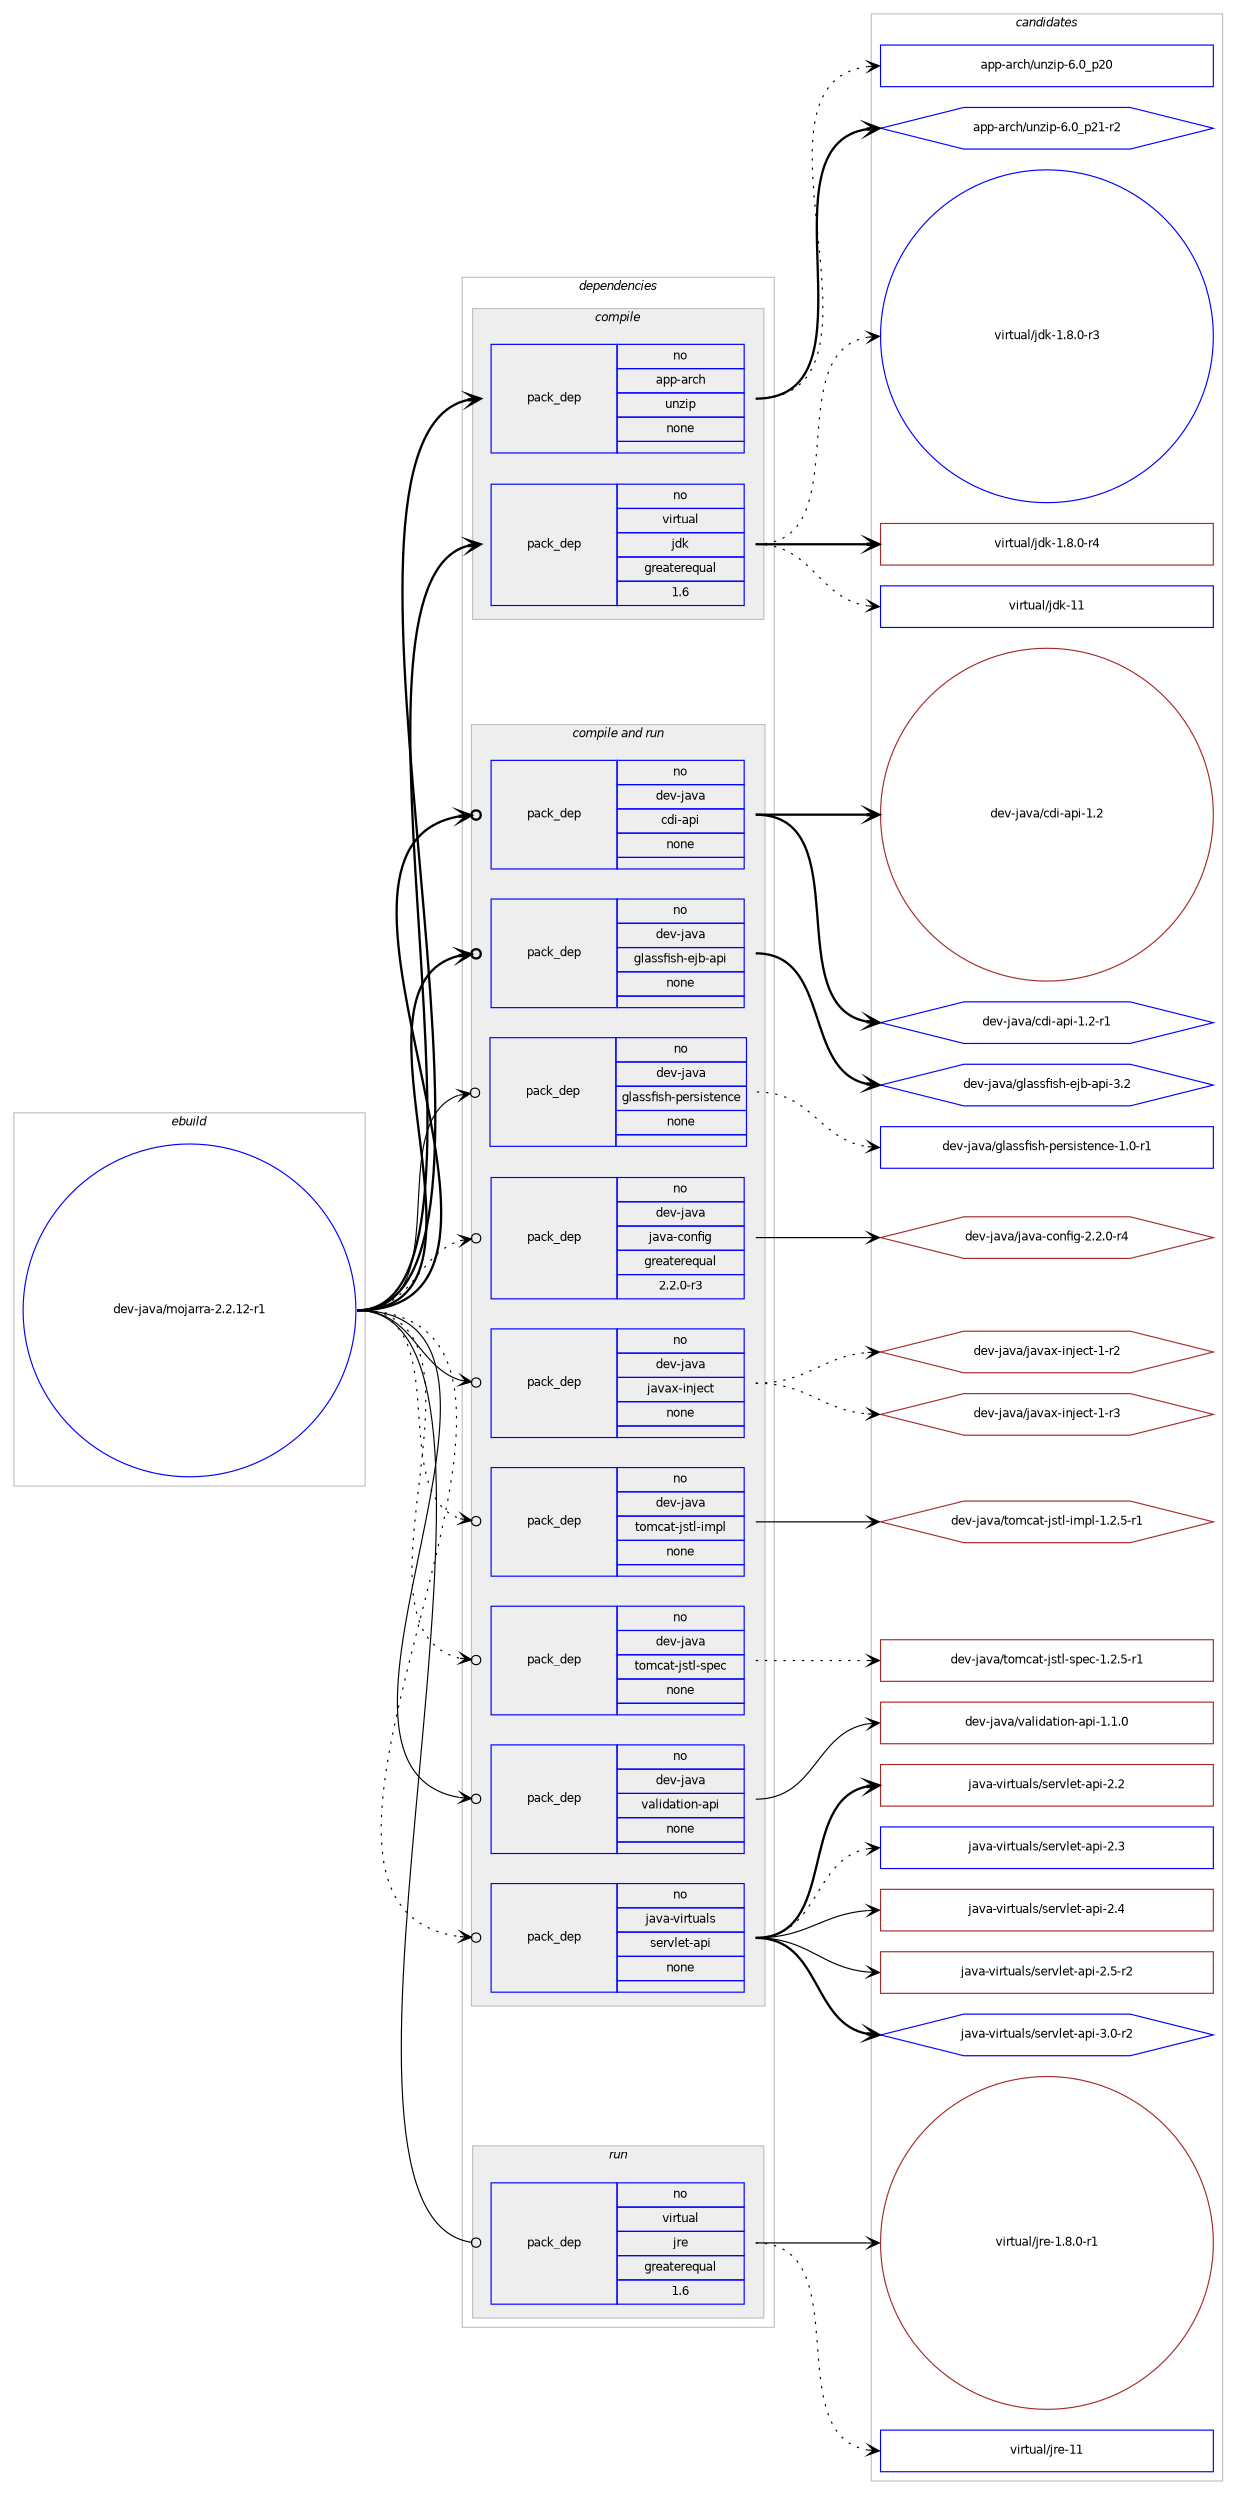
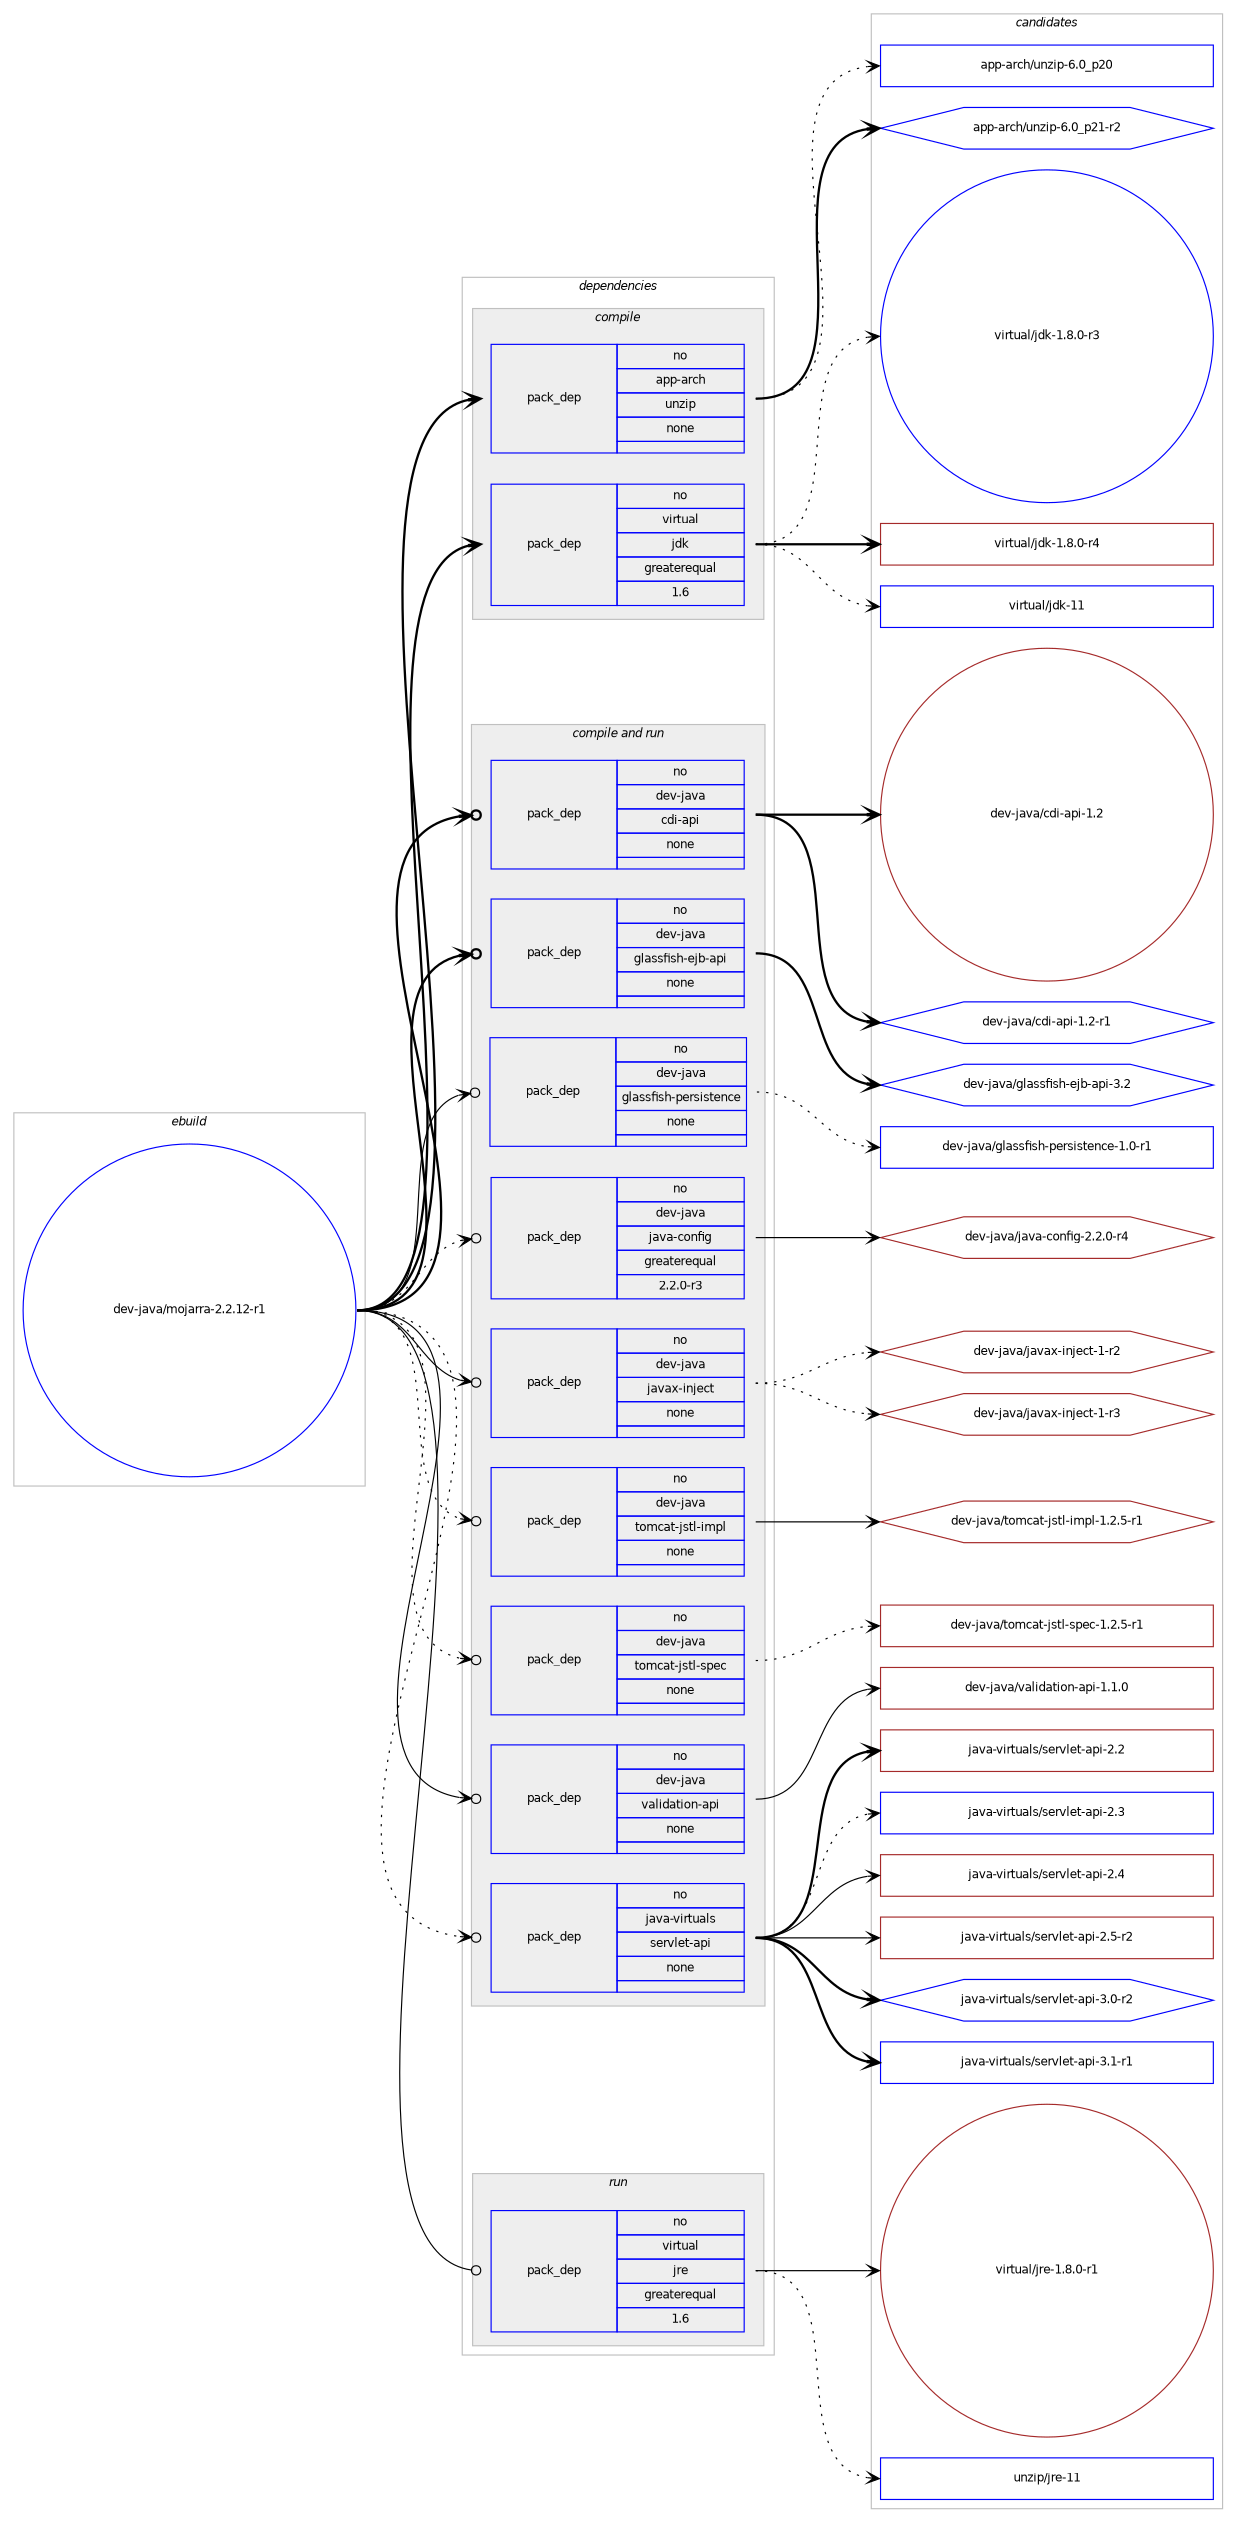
  digraph {
    compound=true
    concentrate=true
    fontname=Helvetica
    fontsize=10
    newrank=true
    rankdir=LR
    ranksep=1.5
    node [color=blue fontname=Helvetica fontsize=10 shape=none]
    edge [arrowhead=vee headport=w style=dotted tailport=e weight=100]
    n1 [label="dev-java/mojarra-2.2.12-r1" shape=circle width=4]
    n2 [label=<<TABLE BORDER="0" CELLBORDER="1" CELLSPACING="0" CELLPADDING="4" WIDTH="220"><TR><TD ROWSPAN="6" CELLPADDING="30">pack_dep</TD></TR><TR><TD WIDTH="110">no</TD></TR><TR><TD>app-arch</TD></TR><TR><TD>unzip</TD></TR><TR><TD>none</TD></TR><TR><TD></TD></TR></TABLE>>]
    n3 [label=<<TABLE BORDER="0" CELLBORDER="1" CELLSPACING="0" CELLPADDING="4" WIDTH="220"><TR><TD ROWSPAN="6" CELLPADDING="30">pack_dep</TD></TR><TR><TD WIDTH="110">no</TD></TR><TR><TD>virtual</TD></TR><TR><TD>jdk</TD></TR><TR><TD>greaterequal</TD></TR><TR><TD>1.6</TD></TR></TABLE>>]
    n4 [label=<<TABLE BORDER="0" CELLBORDER="1" CELLSPACING="0" CELLPADDING="4" WIDTH="220"><TR><TD ROWSPAN="6" CELLPADDING="30">pack_dep</TD></TR><TR><TD WIDTH="110">no</TD></TR><TR><TD>dev-java</TD></TR><TR><TD>cdi-api</TD></TR><TR><TD>none</TD></TR><TR><TD></TD></TR></TABLE>>]
    n5 [label=<<TABLE BORDER="0" CELLBORDER="1" CELLSPACING="0" CELLPADDING="4" WIDTH="220"><TR><TD ROWSPAN="6" CELLPADDING="30">pack_dep</TD></TR><TR><TD WIDTH="110">no</TD></TR><TR><TD>dev-java</TD></TR><TR><TD>glassfish-ejb-api</TD></TR><TR><TD>none</TD></TR><TR><TD></TD></TR></TABLE>>]
    n6 [label=<<TABLE BORDER="0" CELLBORDER="1" CELLSPACING="0" CELLPADDING="4" WIDTH="220"><TR><TD ROWSPAN="6" CELLPADDING="30">pack_dep</TD></TR><TR><TD WIDTH="110">no</TD></TR><TR><TD>dev-java</TD></TR><TR><TD>glassfish-persistence</TD></TR><TR><TD>none</TD></TR><TR><TD></TD></TR></TABLE>>]
    n7 [label=<<TABLE BORDER="0" CELLBORDER="1" CELLSPACING="0" CELLPADDING="4" WIDTH="220"><TR><TD ROWSPAN="6" CELLPADDING="30">pack_dep</TD></TR><TR><TD WIDTH="110">no</TD></TR><TR><TD>dev-java</TD></TR><TR><TD>java-config</TD></TR><TR><TD>greaterequal</TD></TR><TR><TD>2.2.0-r3</TD></TR></TABLE>>]
    n8 [label=<<TABLE BORDER="0" CELLBORDER="1" CELLSPACING="0" CELLPADDING="4" WIDTH="220"><TR><TD ROWSPAN="6" CELLPADDING="30">pack_dep</TD></TR><TR><TD WIDTH="110">no</TD></TR><TR><TD>dev-java</TD></TR><TR><TD>javax-inject</TD></TR><TR><TD>none</TD></TR><TR><TD></TD></TR></TABLE>>]
    n9 [label=<<TABLE BORDER="0" CELLBORDER="1" CELLSPACING="0" CELLPADDING="4" WIDTH="220"><TR><TD ROWSPAN="6" CELLPADDING="30">pack_dep</TD></TR><TR><TD WIDTH="110">no</TD></TR><TR><TD>dev-java</TD></TR><TR><TD>tomcat-jstl-impl</TD></TR><TR><TD>none</TD></TR><TR><TD></TD></TR></TABLE>>]
    n10 [label=<<TABLE BORDER="0" CELLBORDER="1" CELLSPACING="0" CELLPADDING="4" WIDTH="220"><TR><TD ROWSPAN="6" CELLPADDING="30">pack_dep</TD></TR><TR><TD WIDTH="110">no</TD></TR><TR><TD>dev-java</TD></TR><TR><TD>tomcat-jstl-spec</TD></TR><TR><TD>none</TD></TR><TR><TD></TD></TR></TABLE>>]
    n11 [label=<<TABLE BORDER="0" CELLBORDER="1" CELLSPACING="0" CELLPADDING="4" WIDTH="220"><TR><TD ROWSPAN="6" CELLPADDING="30">pack_dep</TD></TR><TR><TD WIDTH="110">no</TD></TR><TR><TD>dev-java</TD></TR><TR><TD>validation-api</TD></TR><TR><TD>none</TD></TR><TR><TD></TD></TR></TABLE>>]
    n12 [label=<<TABLE BORDER="0" CELLBORDER="1" CELLSPACING="0" CELLPADDING="4" WIDTH="220"><TR><TD ROWSPAN="6" CELLPADDING="30">pack_dep</TD></TR><TR><TD WIDTH="110">no</TD></TR><TR><TD>java-virtuals</TD></TR><TR><TD>servlet-api</TD></TR><TR><TD>none</TD></TR><TR><TD></TD></TR></TABLE>>]
    n13 [label=<<TABLE BORDER="0" CELLBORDER="1" CELLSPACING="0" CELLPADDING="4" WIDTH="220"><TR><TD ROWSPAN="6" CELLPADDING="30">pack_dep</TD></TR><TR><TD WIDTH="110">no</TD></TR><TR><TD>virtual</TD></TR><TR><TD>jre</TD></TR><TR><TD>greaterequal</TD></TR><TR><TD>1.6</TD></TR></TABLE>>]
    n14 [label="app-arch/unzip-6.0_p20" shape=box width=4]
    n15 [label="app-arch/unzip-6.0_p21-r2" shape=hexagon width=4]
    n16 [label="virtual/jdk-1.8.0-r3" shape=circle width=4]
    n17 [color=brown label="virtual/jdk-1.8.0-r4" shape=box width=4]
    n18 [label="virtual/jdk-11" shape=box width=4]
    n19 [color=brown label="dev-java/cdi-api-1.2" shape=circle width=4]
    n20 [label="dev-java/cdi-api-1.2-r1" shape=hexagon width=4]
    n21 [label="dev-java/glassfish-ejb-api-3.2" shape=hexagon width=4]
    n22 [label="dev-java/glassfish-persistence-1.0-r1" shape=box width=4]
    n23 [color=brown label="dev-java/java-config-2.2.0-r4" shape=hexagon width=4]
    n24 [color=brown label="dev-java/javax-inject-1-r2" shape=hexagon width=4]
    n25 [color=brown label="dev-java/javax-inject-1-r3" shape=hexagon width=4]
    n26 [color=brown label="dev-java/tomcat-jstl-impl-1.2.5-r1" shape=hexagon width=4]
    n27 [color=brown label="dev-java/tomcat-jstl-spec-1.2.5-r1" shape=box width=4]
    n28 [color=brown label="dev-java/validation-api-1.1.0" shape=box width=4]
    n29 [color=brown label="java-virtuals/servlet-api-2.2" shape=box width=4]
    n30 [label="java-virtuals/servlet-api-2.3" shape=box width=4]
    n31 [color=brown label="java-virtuals/servlet-api-2.4" shape=box width=4]
    n32 [color=brown label="java-virtuals/servlet-api-2.5-r2" shape=box width=4]
    n33 [label="java-virtuals/servlet-api-3.0-r2" shape=hexagon width=4]
+   n34 [label="java-virtuals/servlet-api-3.1-r1" shape=box width=4]
    n35 [color=brown label="virtual/jre-1.8.0-r1" shape=circle width=4]
-   n36 [label="virtual/jre-11" shape=box width=4]
+   n36 [label="unzip/jre-11" shape=box width=4]
    subgraph cluster_1 {
      color=gray
      label=<<i>ebuild</i>>
      rank=same
      n1
    }
    subgraph cluster_2 {
      color=gray
      label=<<i>dependencies</i>>
      subgraph cluster_3 {
        color=gray
        fillcolor="#eeeeee"
        label=<<i>compile</i>>
        style=filled
        subgraph sub_4 {
          color=gray
          fillcolor="#eeeeee"
          label=<<i>compile</i>>
          style=filled
          n2
        }
        subgraph sub_5 {
          color=gray
          fillcolor="#eeeeee"
          label=<<i>compile</i>>
          style=filled
          n3
        }
      }
      subgraph cluster_6 {
        color=gray
        fillcolor="#eeeeee"
        label=<<i>compile and run</i>>
        style=filled
        subgraph sub_7 {
          color=gray
          fillcolor="#eeeeee"
          label=<<i>compile and run</i>>
          style=filled
          n4
        }
        subgraph sub_8 {
          color=gray
          fillcolor="#eeeeee"
          label=<<i>compile and run</i>>
          style=filled
          n5
        }
        subgraph sub_9 {
          color=gray
          fillcolor="#eeeeee"
          label=<<i>compile and run</i>>
          style=filled
          n6
        }
        subgraph sub_10 {
          color=gray
          fillcolor="#eeeeee"
          label=<<i>compile and run</i>>
          style=filled
          n7
        }
        subgraph sub_11 {
          color=gray
          fillcolor="#eeeeee"
          label=<<i>compile and run</i>>
          style=filled
          n8
        }
        subgraph sub_12 {
          color=gray
          fillcolor="#eeeeee"
          label=<<i>compile and run</i>>
          style=filled
          n9
        }
        subgraph sub_13 {
          color=gray
          fillcolor="#eeeeee"
          label=<<i>compile and run</i>>
          style=filled
          n10
        }
        subgraph sub_14 {
          color=gray
          fillcolor="#eeeeee"
          label=<<i>compile and run</i>>
          style=filled
          n11
        }
        subgraph sub_15 {
          color=gray
          fillcolor="#eeeeee"
          label=<<i>compile and run</i>>
          style=filled
          n12
        }
      }
      subgraph cluster_16 {
        color=gray
        fillcolor="#eeeeee"
        label=<<i>run</i>>
        style=filled
        subgraph sub_17 {
          color=gray
          fillcolor="#eeeeee"
          label=<<i>run</i>>
          style=filled
          n13
        }
      }
    }
    subgraph cluster_18 {
      color=gray
      label=<<i>candidates</i>>
      rank=same
      subgraph sub_19 {
        color=black
        label=<<i>candidates</i>>
        nodesep=1
        rank=same
        n14
        n15
      }
      subgraph sub_20 {
        color=black
        label=<<i>candidates</i>>
        nodesep=1
        rank=same
        n16
        n17
        n18
      }
      subgraph sub_21 {
        color=black
        label=<<i>candidates</i>>
        nodesep=1
        rank=same
        n19
        n20
      }
      subgraph sub_22 {
        color=black
        label=<<i>candidates</i>>
        nodesep=1
        rank=same
        n21
      }
      subgraph sub_23 {
        color=black
        label=<<i>candidates</i>>
        nodesep=1
        rank=same
        n22
      }
      subgraph sub_24 {
        color=black
        label=<<i>candidates</i>>
        nodesep=1
        rank=same
        n23
      }
      subgraph sub_25 {
        color=black
        label=<<i>candidates</i>>
        nodesep=1
        rank=same
        n24
        n25
      }
      subgraph sub_26 {
        color=black
        label=<<i>candidates</i>>
        nodesep=1
        rank=same
        n26
      }
      subgraph sub_27 {
        color=black
        label=<<i>candidates</i>>
        nodesep=1
        rank=same
        n27
      }
      subgraph sub_28 {
        color=black
        label=<<i>candidates</i>>
        nodesep=1
        rank=same
        n28
      }
      subgraph sub_29 {
        color=black
        label=<<i>candidates</i>>
        nodesep=1
        rank=same
        n29
        n30
        n31
        n32
        n33
+       n34
      }
      subgraph sub_30 {
        color=black
        label=<<i>candidates</i>>
        nodesep=1
        rank=same
        n35
        n36
      }
    }
    n1 -> n2 [style=bold weight=20]
    n1 -> n3 [style=bold weight=20]
    n1 -> n4 [arrowhead=odotvee style=bold weight=20]
    n1 -> n5 [arrowhead=odotvee style=bold weight=20]
    n1 -> n6 [arrowhead=odotvee style=solid weight=20]
    n1 -> n7 [arrowhead=odotvee weight=20]
    n1 -> n8 [arrowhead=odotvee style=solid weight=20]
    n1 -> n9 [arrowhead=odotvee weight=20]
    n1 -> n10 [arrowhead=odotvee weight=20]
    n1 -> n11 [arrowhead=odotvee style=solid weight=20]
    n1 -> n12 [arrowhead=odotvee weight=20]
    n1 -> n13 [arrowhead=odot style=solid weight=20]
    n2 -> n14
    n2 -> n15 [style=bold]
    n3 -> n16
    n3 -> n17 [style=bold]
    n3 -> n18
    n4 -> n19 [style=bold]
    n4 -> n20 [style=bold]
    n5 -> n21 [style=bold]
    n6 -> n22
    n7 -> n23 [style=solid]
    n8 -> n24
    n8 -> n25
    n9 -> n26 [style=solid]
    n10 -> n27
    n11 -> n28 [style=solid]
    n12 -> n29 [style=bold]
    n12 -> n30
    n12 -> n31 [style=solid]
    n12 -> n32 [style=solid]
    n12 -> n33 [style=bold]
+   n12 -> n34 [style=bold]
    n13 -> n35 [style=solid]
    n13 -> n36
  }
